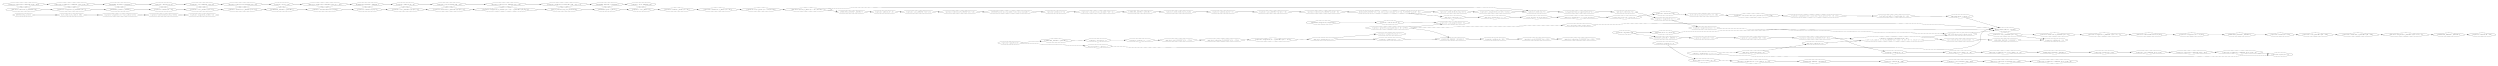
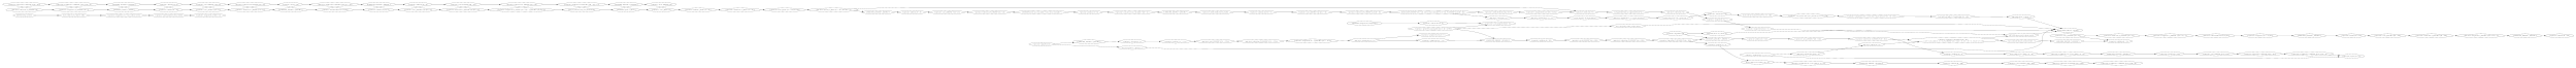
  digraph {
    fontname="Open Sans"
    rankdir=LR
    node [fontname="Open Sans"]
    edge [fontname="Open Sans"]
    n1 [label="(<operator>.assignment,v4 = Curl_ccalloc(1, 336))"]
    n2 [label="(<operator>.indirectIndexAccess,a1[188])"]
    n3 [label="(<operator>.assignment,a1[188] = v4)"]
    n4 [label="(Curl_ccalloc,Curl_ccalloc(1, 336))"]
    n5 [label="(<operator>.logicalNot,!v4)"]
    n6 [label="(RETURN,return 27;,return 27;)"]
    n7 [label="(UNKNOWN,_DWORD *,_DWORD *)"]
    n8 [label="(METHOD_RETURN,int __fastcall)"]
    n9 [label="(<operator>.indirection,*a1)"]
    n10 [label="(<operator>.assignment,v5 = *(_DWORD *)(*a1 + 1576))"]
    n11 [label="(<operator>.assignment,v6 = v4)"]
    n12 [label="(<operator>.assignment,result = 71)"]
    n13 [label="(<operator>.assignment,v5 = 512)"]
    n14 [label="(<operator>.indirection,*(_DWORD *)(*a1 + 1576))"]
    n15 [label="(<operator>.cast,(_DWORD *)(*a1 + 1576))"]
    n16 [label="(<operator>.addition,*a1 + 1576)"]
    n17 [label="(UNKNOWN,_DWORD *,_DWORD *)"]
    n18 [label="(UNKNOWN,unsigned int,unsigned int)"]
    n19 [label="(<operator>.subtraction,v5 - 8)"]
    n20 [label="(<operator>.greaterThan,(unsigned int)(v5 - 8) > 0xFFB0)"]
    n21 [label="(RETURN,return result;,return result;)"]
    n22 [label="(<operator>.cast,(unsigned int)(v5 - 8))"]
    n23 [label="(<operator>.addition,v6 + 328)"]
+   n24 [label="(<operator>.logicalNot,!*(_DWORD *)(v6 + 328))"]
    n25 [label="(<operator>.addition,v5 + 4)"]
    n26 [label="(UNKNOWN,_DWORD *,_DWORD *)"]
    n27 [label="(Curl_ccalloc,Curl_ccalloc(1, v5 + 4))"]
    n28 [label="(<operator>.addition,v6 + 332)"]
    n29 [label="(<operator>.indirection,*(_DWORD *)(v6 + 328))"]
    n30 [label="(<operator>.cast,(_DWORD *)(v6 + 328))"]
    n31 [label="(<operator>.assignment,v8 = Curl_ccalloc(1, v5 + 4))"]
    n32 [label="(UNKNOWN,_DWORD *,_DWORD *)"]
    n33 [label="(<operator>.addition,v6 + 328)"]
    n34 [label="(<operator>.assignment,*(_DWORD *)(v6 + 328) = v8)"]
    n35 [label="(<operator>.logicalNot,!v8)"]
    n36 [label="(RETURN,return 27;,return 27;)"]
    n37 [label="(<operator>.indirection,*(_DWORD *)(v6 + 328))"]
    n38 [label="(<operator>.cast,(_DWORD *)(v6 + 328))"]
    n39 [label="(<operator>.logicalOr,*(_DWORD *)(v6 + 332)\n    || (v9 = Curl_ccalloc(1, v5 + 4), *(_DWORD *)(v6 + 332) = v9, v10 = v9 == 0, result = 27, !v10))"]
    n40 [label="(Curl_conncontrol,Curl_conncontrol(a1, 1))"]
    n41 [label="(RETURN,return result;,return result;)"]
    n42 [label="(UNKNOWN,_DWORD *,_DWORD *)"]
    n43 [label="(<operator>.indirection,*(_DWORD *)(v6 + 332))"]
    n44 [label="(<operator>.addition,v5 + 4)"]
    n45 [label="(Curl_ccalloc,Curl_ccalloc(1, v5 + 4))"]
    n46 [label="(<operator>.cast,(_DWORD *)(v6 + 332))"]
    n47 [label="(<operator>.assignment,v9 = Curl_ccalloc(1, v5 + 4))"]
    n48 [label="(UNKNOWN,_DWORD *,_DWORD *)"]
    n49 [label="(<operator>.addition,v6 + 332)"]
    n50 [label="(<operator>.assignment,*(_DWORD *)(v6 + 332) = v9)"]
    n51 [label="(<operator>.equals,v9 == 0)"]
    n52 [label="(<operator>.indirection,*(_DWORD *)(v6 + 332))"]
    n53 [label="(<operator>.cast,(_DWORD *)(v6 + 332))"]
    n54 [label="(<operator>.assignment,v10 = v9 == 0)"]
    n55 [label="(<operator>.assignment,result = 27)"]
    n56 [label="(<operator>.logicalNot,!v10)"]
    n57 [label="(<operator>.addition,v6 + 16)"]
    n58 [label="(<operator>.assignment,*(_DWORD *)(v6 + 16) = a1)"]
    n59 [label="(<operator>.indirectIndexAccess,a1[105])"]
    n60 [label="(<operator>.assignment,v11 = a1[105])"]
    n61 [label="(<operator>.indirection,*(_DWORD *)(v6 + 16))"]
    n62 [label="(<operator>.cast,(_DWORD *)(v6 + 16))"]
    n63 [label="(UNKNOWN,_DWORD *,_DWORD *)"]
    n64 [label="(<operator>.addition,v6 + 324)"]
    n65 [label="(<operator>.assignment,*(_DWORD *)(v6 + 324) = v5)"]
    n66 [label="(UNKNOWN,_DWORD *,_DWORD *)"]
    n67 [label="(<operator>.addition,v6 + 320)"]
    n68 [label="(<operator>.indirection,*(_DWORD *)(v6 + 324))"]
    n69 [label="(<operator>.cast,(_DWORD *)(v6 + 324))"]
    n70 [label="(<operator>.assignment,*(_DWORD *)(v6 + 320) = v5)"]
    n71 [label="(UNKNOWN,_DWORD *,_DWORD *)"]
    n72 [label="(<operator>.addition,v6 + 8)"]
    n73 [label="(<operator>.indirection,*(_DWORD *)(v6 + 320))"]
    n74 [label="(<operator>.assignment,*(_DWORD *)(v6 + 8) = -100)"]
    n75 [label="(UNKNOWN,_DWORD *,_DWORD *)"]
    n76 [label="(<operator>.addition,v6 + 20)"]
    n77 [label="(<operator>.indirection,*(_DWORD *)(v6 + 8))"]
    n78 [label="(<operator>.minus,-100)"]
    n79 [label="(<operator>.cast,(_DWORD *)(v6 + 8))"]
    n80 [label="(<operator>.assignment,*(_DWORD *)(v6 + 20) = v11)"]
    n81 [label="(UNKNOWN,_DWORD *,_DWORD *)"]
    n82 [label="(<operator>.cast,(_DWORD *)v6)"]
    n83 [label="(<operator>.indirection,*(_DWORD *)(v6 + 20))"]
    n84 [label="(<operator>.cast,(_DWORD *)(v6 + 20))"]
    n85 [label="(<operator>.assignment,*(_DWORD *)v6 = 0)"]
    n86 [label="(UNKNOWN,_WORD *,_WORD *)"]
    n87 [label="(<operator>.addition,v6 + 52)"]
    n88 [label="(<operator>.indirection,*(_DWORD *)v6)"]
    n89 [label="(<operator>.assignment,*(_WORD *)(v6 + 52) = *(_DWORD *)(a1[20] + 4))"]
    n90 [label="(tftp_set_timeouts,tftp_set_timeouts(v6))"]
    n91 [label="(UNKNOWN,_BYTE *,_BYTE *)"]
    n92 [label="(<operator>.indirection,*(_WORD *)(v6 + 52))"]
    n93 [label="(UNKNOWN,_DWORD *,_DWORD *)"]
    n94 [label="(<operator>.indirectIndexAccess,a1[20])"]
    n95 [label="(<operator>.cast,(_WORD *)(v6 + 52))"]
    n96 [label="(<operator>.indirection,*(_DWORD *)(a1[20] + 4))"]
    n97 [label="(<operator>.cast,(_DWORD *)(a1[20] + 4))"]
    n98 [label="(<operator>.addition,a1[20] + 4)"]
    n99 [label="(<operator>.cast,(_BYTE *)a1)"]
    n100 [label="(<operator>.equals,(*((_BYTE *)a1 + 591) & 0x40) == 0)"]
    n101 [label="(UNKNOWN,_DWORD *,_DWORD *)"]
    n102 [label="(<operator>.indirection,*a1)"]
    n103 [label="(<operator>.addition,v6 + 20)"]
    n104 [label="(Curl_pgrsStartNow,Curl_pgrsStartNow(*a1))"]
    n105 [label="(<operator>.and,*((_BYTE *)a1 + 591) & 0x40)"]
    n106 [label="(<operator>.indirection,*((_BYTE *)a1 + 591))"]
    n107 [label="(<operator>.addition,(_BYTE *)a1 + 591)"]
    n108 [label="(bind,bind(*(_DWORD *)(v6 + 20), (const struct sockaddr *)(v6 + 52), *(_DWORD *)(a1[20] + 16)))"]
    n109 [label="(<operator>.indirection,*a1)"]
    n110 [label="(<operator>.indirectIndexAccess,a1[147])"]
    n111 [label="(<operator>.assignment,v12 = *a1)"]
    n112 [label="(<operators>.assignmentOr,a1[147] |= 0x40u)"]
    n113 [label="(<operator>.indirection,*(_DWORD *)(v6 + 20))"]
    n114 [label="(UNKNOWN,const struct sockaddr *,const struct sockaddr *)"]
    n115 [label="(<operator>.addition,v6 + 52)"]
    n116 [label="(<operator>.cast,(_DWORD *)(v6 + 20))"]
    n117 [label="(<operator>.cast,(const struct sockaddr *)(v6 + 52))"]
    n118 [label="(UNKNOWN,_DWORD *,_DWORD *)"]
    n119 [label="(<operator>.indirectIndexAccess,a1[20])"]
    n120 [label="(<operator>.indirection,*(_DWORD *)(a1[20] + 16))"]
    n121 [label="(<operator>.cast,(_DWORD *)(a1[20] + 16))"]
    n122 [label="(<operator>.addition,a1[20] + 16)"]
    n123 [label="(_errno_location,_errno_location())"]
    n124 [label="(<operator>.assignment,v13 = _errno_location())"]
    n125 [label="(UNKNOWN,const char *,const char *)"]
    n126 [label="(<operator>.indirection,*v13)"]
    n127 [label="(<operator>.assignment,v14 = (const char *)Curl_strerror(*v13, v15, 128))"]
    n128 [label="(Curl_failf,Curl_failf(v12, \"bind() failed; %s\", v14))"]
    n129 [label="(RETURN,return 7;,return 7;)"]
    n130 [label="(<operator>.cast,(const char *)Curl_strerror(*v13, v15, 128))"]
    n131 [label="(Curl_strerror,Curl_strerror(*v13, v15, 128))"]
    n132 [label="(<operator>.indirection,*a2)"]
    n133 [label="(<operator>.assignment,*a2 = 1)"]
    n134 [label="(<operator>.assignment,result = 0)"]
    n135 [label="(METHOD,tftp_connect)"]
    n1 -> n2
    n2 -> n3
    n4 -> n1
    n5 -> n6
    n5 -> n7
    n6 -> n8
    n7 -> n9
    n9 -> n16
    n10 -> n11
    n11 -> n12
    n11 -> n13
    n13 -> n17
    n14 -> n10
    n15 -> n14
    n16 -> n15
    n17 -> n23
    n18 -> n19
    n19 -> n22
    n20 -> n17
    n20 -> n21
    n20 -> n22
    n21 -> n8
    n23 -> n30
+   n24 -> n25
+   n24 -> n26
    n25 -> n27
    n26 -> n28
    n27 -> n31
    n28 -> n46
+   n29 -> n24
    n30 -> n29
    n31 -> n32
    n32 -> n33
    n33 -> n38
    n35 -> n26
    n35 -> n36
    n36 -> n8
    n37 -> n34
    n38 -> n37
    n39 -> n40
    n39 -> n41
    n40 -> n42
    n41 -> n8
    n42 -> n57
    n43 -> n39
    n43 -> n44
    n44 -> n45
    n45 -> n47
    n46 -> n43
    n47 -> n48
    n48 -> n49
    n49 -> n53
    n50 -> n51
    n52 -> n50
    n53 -> n52
    n54 -> n51
    n54 -> n55
    n55 -> n56
    n56 -> n39
    n58 -> n59
    n59 -> n60
    n60 -> n63
    n61 -> n58
    n62 -> n57
    n62 -> n61
    n63 -> n64
    n64 -> n69
    n65 -> n66
    n66 -> n67
    n68 -> n65
    n69 -> n68
    n70 -> n71
    n71 -> n72
    n72 -> n79
    n73 -> n70
    n74 -> n75
    n75 -> n76
    n76 -> n84
    n77 -> n78
    n78 -> n74
    n79 -> n77
    n80 -> n81
    n81 -> n82
    n83 -> n80
    n84 -> n83
    n85 -> n86
    n86 -> n87
    n87 -> n95
    n88 -> n85
    n89 -> n90
    n90 -> n91
    n91 -> n99
    n92 -> n93
    n93 -> n94
    n94 -> n98
    n95 -> n92
    n96 -> n89
    n97 -> n96
    n98 -> n97
    n99 -> n107
    n100 -> n101
    n100 -> n102
    n101 -> n103
    n102 -> n104
    n103 -> n116
    n104 -> n132
    n105 -> n100
    n106 -> n105
    n107 -> n106
    n108 -> n109
    n108 -> n110
    n109 -> n111
    n110 -> n112
    n111 -> n123
    n112 -> n102
    n113 -> n114
    n114 -> n115
    n115 -> n117
    n116 -> n113
    n117 -> n118
    n118 -> n119
    n119 -> n122
    n120 -> n108
    n121 -> n120
    n122 -> n121
    n123 -> n124
    n124 -> n125
    n125 -> n126
    n126 -> n131
    n127 -> n128
    n128 -> n129
    n129 -> n8
    n130 -> n127
    n131 -> n130
    n132 -> n133
    n133 -> n134
    n134 -> n41
    n135 -> n4
  }
